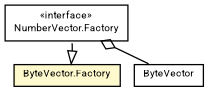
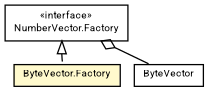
  digraph {
    nodesep=0.15
    rankdir=TB
    ranksep=0.25
    node [fontcolor=black fontname=Roboto fontsize=8 margin=0 shape=plaintext]
    edge [color=black dir=back fontname=Roboto fontsize=7 labelfontname=Roboto labelfontsize=7]
    n1 [height=0 label=<<table title="de.lmu.ifi.dbs.elki.data.NumberVector.Factory" border="0" cellborder="1" cellspacing="0" cellpadding="2" href="NumberVector.Factory.html" target="_parent"> 		<tr><td><table border="0" cellspacing="0" cellpadding="1"> 		<tr><td align="center" balign="center"> &#171;interface&#187; </td></tr> 		<tr><td align="center" balign="center"> <font face="Roboto">NumberVector.Factory</font> </td></tr> 		</table></td></tr> 		</table>> width=0]
    n2 [height=0 label=<<table title="de.lmu.ifi.dbs.elki.data.ByteVector.Factory" border="0" cellborder="1" cellspacing="0" cellpadding="2" bgcolor="lemonChiffon" href="ByteVector.Factory.html" target="_parent"> 		<tr><td><table border="0" cellspacing="0" cellpadding="1"> 		<tr><td align="center" balign="center"> <font face="Roboto">ByteVector.Factory</font> </td></tr> 		</table></td></tr> 		</table>> width=0]
    n3 [height=0 label=<<table title="de.lmu.ifi.dbs.elki.data.ByteVector" border="0" cellborder="1" cellspacing="0" cellpadding="2" href="ByteVector.html" target="_parent"> 		<tr><td><table border="0" cellspacing="0" cellpadding="1"> 		<tr><td align="center" balign="center"> <font face="Roboto">ByteVector</font> </td></tr> 		</table></td></tr> 		</table>> width=0]
-   n2 -> n1 [arrowtail=empty style=dashed weight=9]
+   n1 -> n2 [arrowtail=empty style=dashed weight=9]
    n1 -> n3 [arrowhead=none arrowtail=ediamond weight=4]
  }
